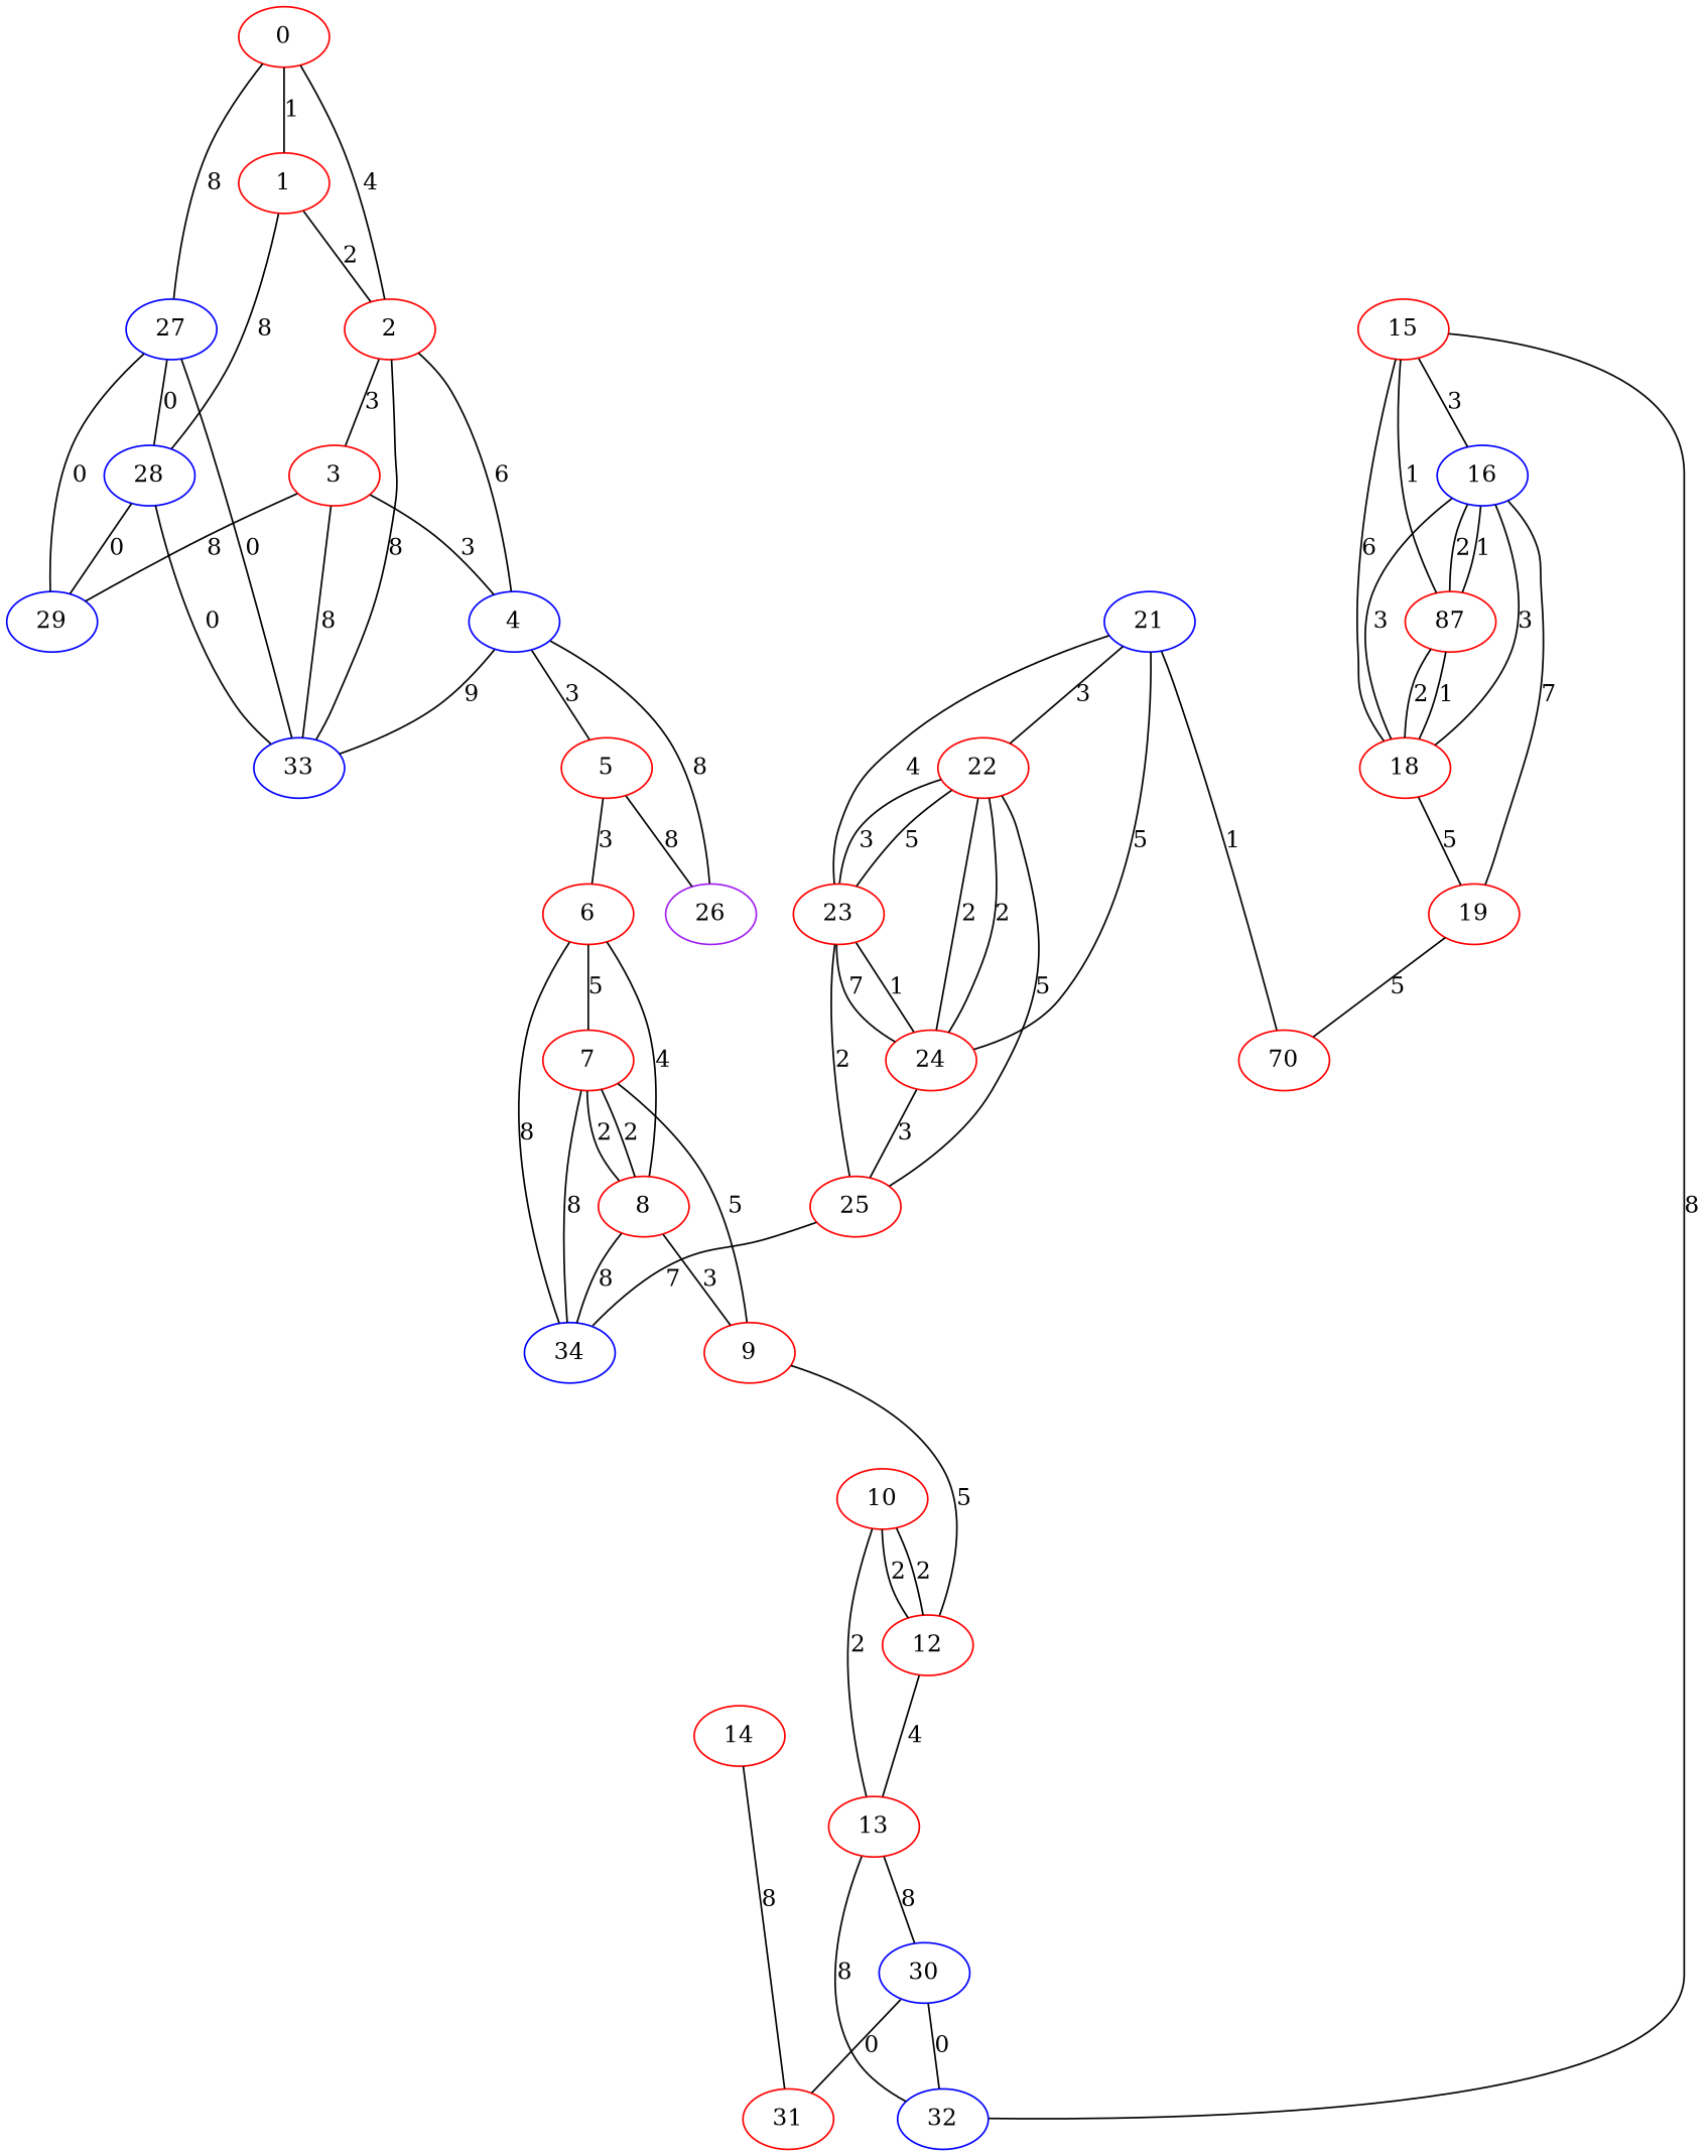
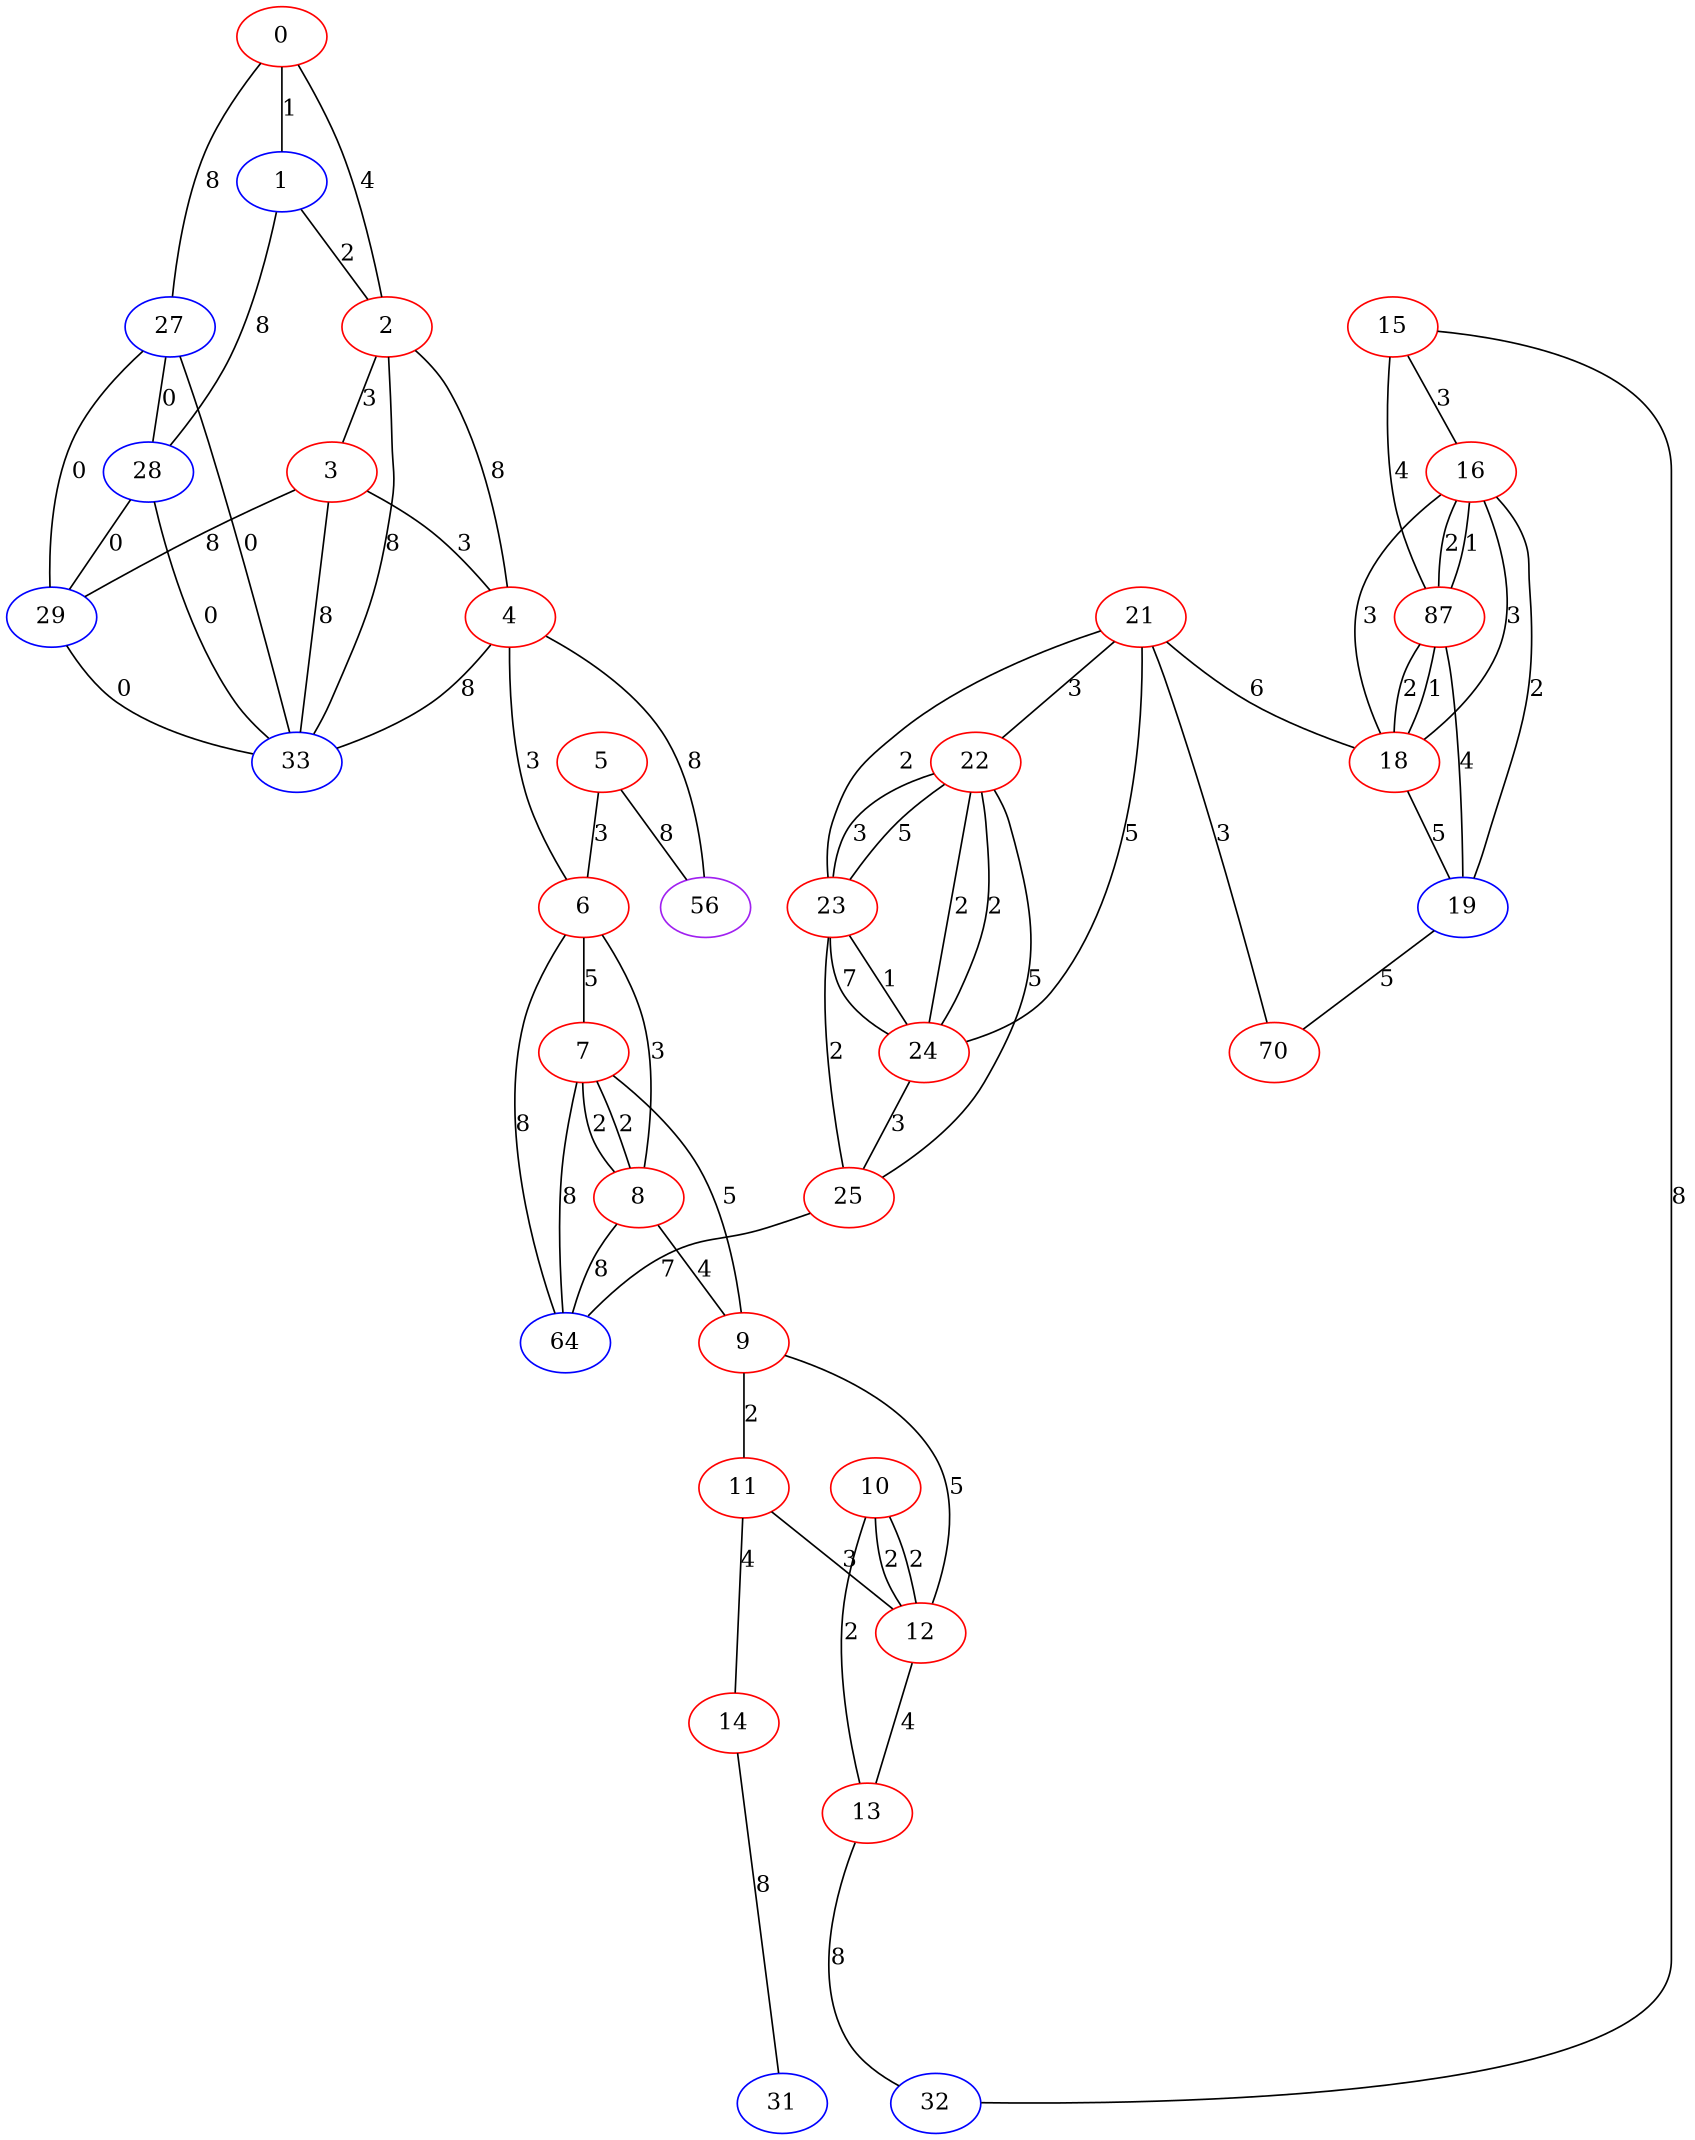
  graph {
    node [color=red weight=1]
    0
-   1
+   1 [color=blue]
    2
    27 [color=blue weight=3]
    28 [color=blue weight=3]
    3
-   4 [color=blue]
+   4
    33 [color=blue weight=3]
    29 [color=blue weight=3]
    5
-   26 [color=purple weight=4]
+   26 [color=purple weight=4 label=56]
    6
    7
    8
-   34 [color=blue weight=3]
+   34 [color=blue weight=3 label=64]
    9
+   11
    12
    10
    13
    14
-   30 [color=blue weight=3]
    32 [color=blue weight=3]
-   31 [weight=3]
+   31 [color=blue weight=3]
    15
-   16 [color=blue]
+   16
    n27 [label=87]
    18
-   19
+   19 [color=blue]
    n30 [label=70]
-   21 [color=blue]
+   21
    22
    23
    24
    25
    0 -- 1 [label=1]
    0 -- 2 [label=4]
    0 -- 27 [label=8]
    1 -- 2 [label=2]
    1 -- 28 [label=8]
    2 -- 3 [label=3]
-   2 -- 4 [label=6]
+   2 -- 4 [label=8]
    2 -- 33 [label=8]
    27 -- 28 [label=0]
    27 -- 33 [label=0]
    27 -- 29 [label=0]
    28 -- 33 [label=0]
    28 -- 29 [label=0]
    3 -- 4 [label=3]
    3 -- 33 [label=8]
    3 -- 29 [label=8]
-   4 -- 33 [label=9]
-   4 -- 5 [label=3]
+   4 -- 33 [label=8]
+   4 -- 6 [label=3]
    4 -- 26 [label=8]
+   29 -- 33 [label=0]
    5 -- 26 [label=8]
    5 -- 6 [label=3]
    6 -- 7 [label=5]
-   6 -- 8 [label=4]
+   6 -- 8 [label=3]
    6 -- 34 [label=8]
    7 -- 8 [label=2]
    7 -- 8 [label=2]
    7 -- 34 [label=8]
    7 -- 9 [label=5]
    8 -- 34 [label=8]
-   8 -- 9 [label=3]
+   8 -- 9 [label=4]
+   9 -- 11 [label=2]
    9 -- 12 [label=5]
+   11 -- 12 [label=3]
+   11 -- 14 [label=4]
    12 -- 13 [label=4]
    10 -- 12 [label=2]
    10 -- 12 [label=2]
    10 -- 13 [label=2]
-   13 -- 30 [label=8]
    13 -- 32 [label=8]
    14 -- 31 [label=8]
-   30 -- 32 [label=0]
-   30 -- 31 [label=0]
    15 -- 32 [label=8]
    15 -- 16 [label=3]
-   15 -- n27 [label=1]
-   15 -- 18 [label=6]
+   15 -- n27 [label=4]
+   21 -- 18 [label=6]
    16 -- n27 [label=2]
    16 -- n27 [label=1]
    16 -- 18 [label=3]
    16 -- 18 [label=3]
-   16 -- 19 [label=7]
+   16 -- 19 [label=2]
    n27 -- 18 [label=1]
    n27 -- 18 [label=2]
+   n27 -- 19 [label=4]
    18 -- 19 [label=5]
    19 -- n30 [label=5]
-   n30 -- 21 [label=1]
+   n30 -- 21 [label=3]
    21 -- 22 [label=3]
-   21 -- 23 [label=4]
+   21 -- 23 [label=2]
    21 -- 24 [label=5]
    22 -- 23 [label=5]
    22 -- 23 [label=3]
    22 -- 24 [label=2]
    22 -- 24 [label=2]
    22 -- 25 [label=5]
    23 -- 24 [label=7]
    23 -- 24 [label=1]
    23 -- 25 [label=2]
    24 -- 25 [label=3]
    25 -- 34 [label=7]
  }
